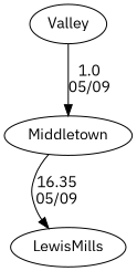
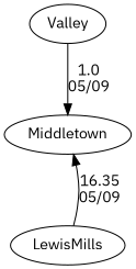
  digraph {
    fontname="IBM Plex Sans"
    node [fontname="IBM Plex Sans"]
    edge [fontname="IBM Plex Sans" random=random]
    Valley
    Middletown
    LewisMills
    Valley -> Middletown [label="1.0\n05/09" weight=99]
-   Middletown -> LewisMills [label="16.35\n05/09" weight=84]
+   LewisMills -> Middletown [label="16.35\n05/09" weight=84]
  }
